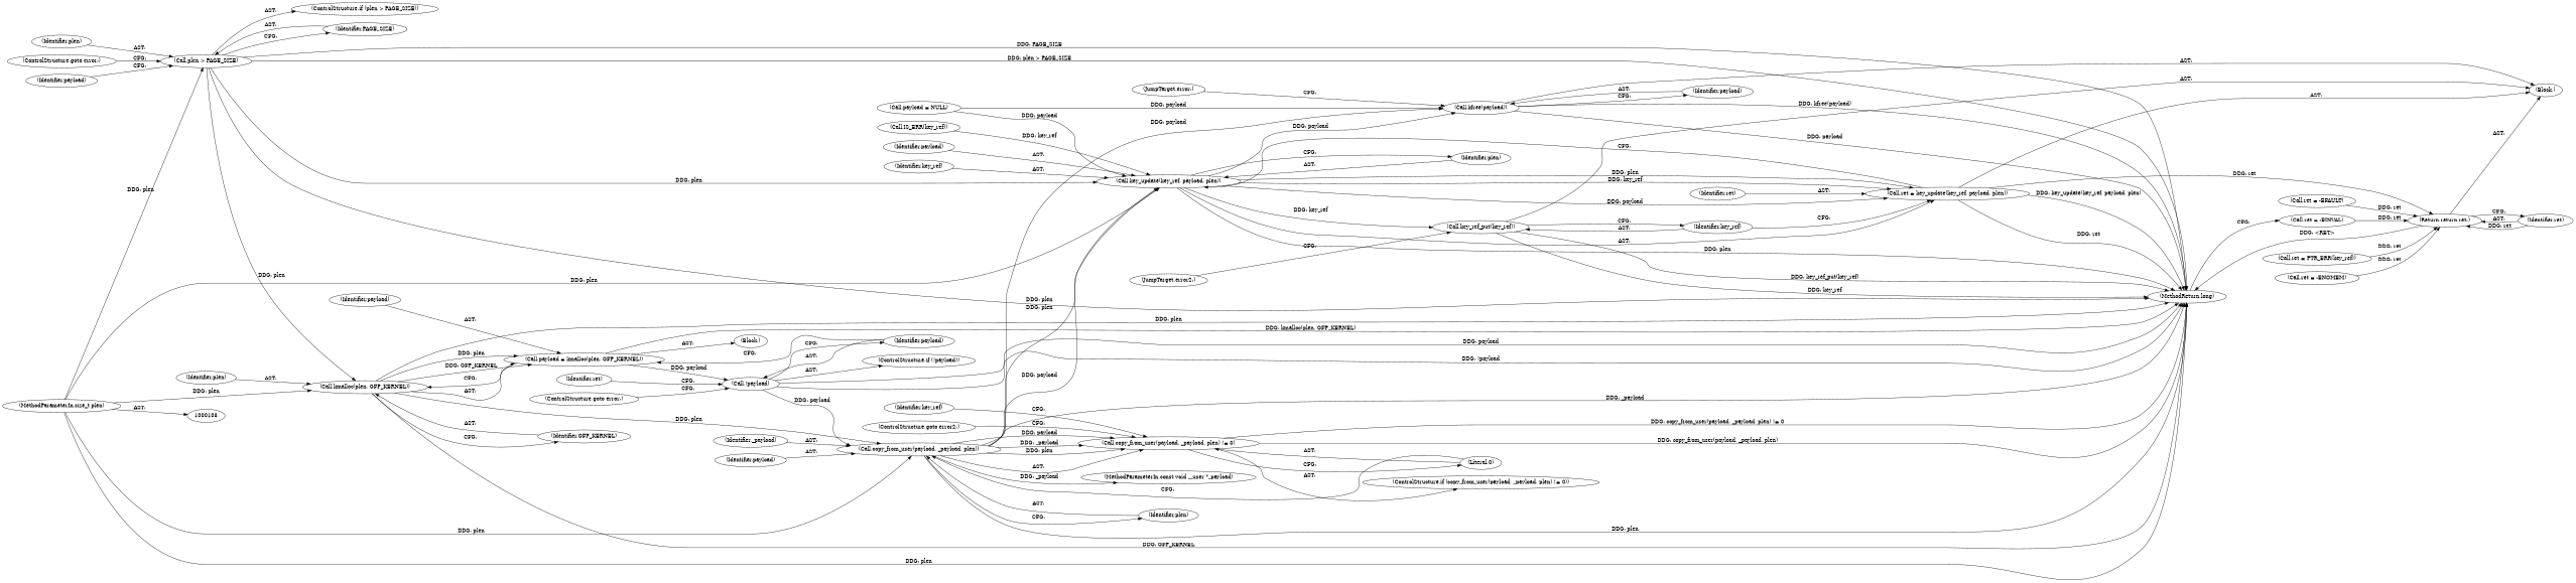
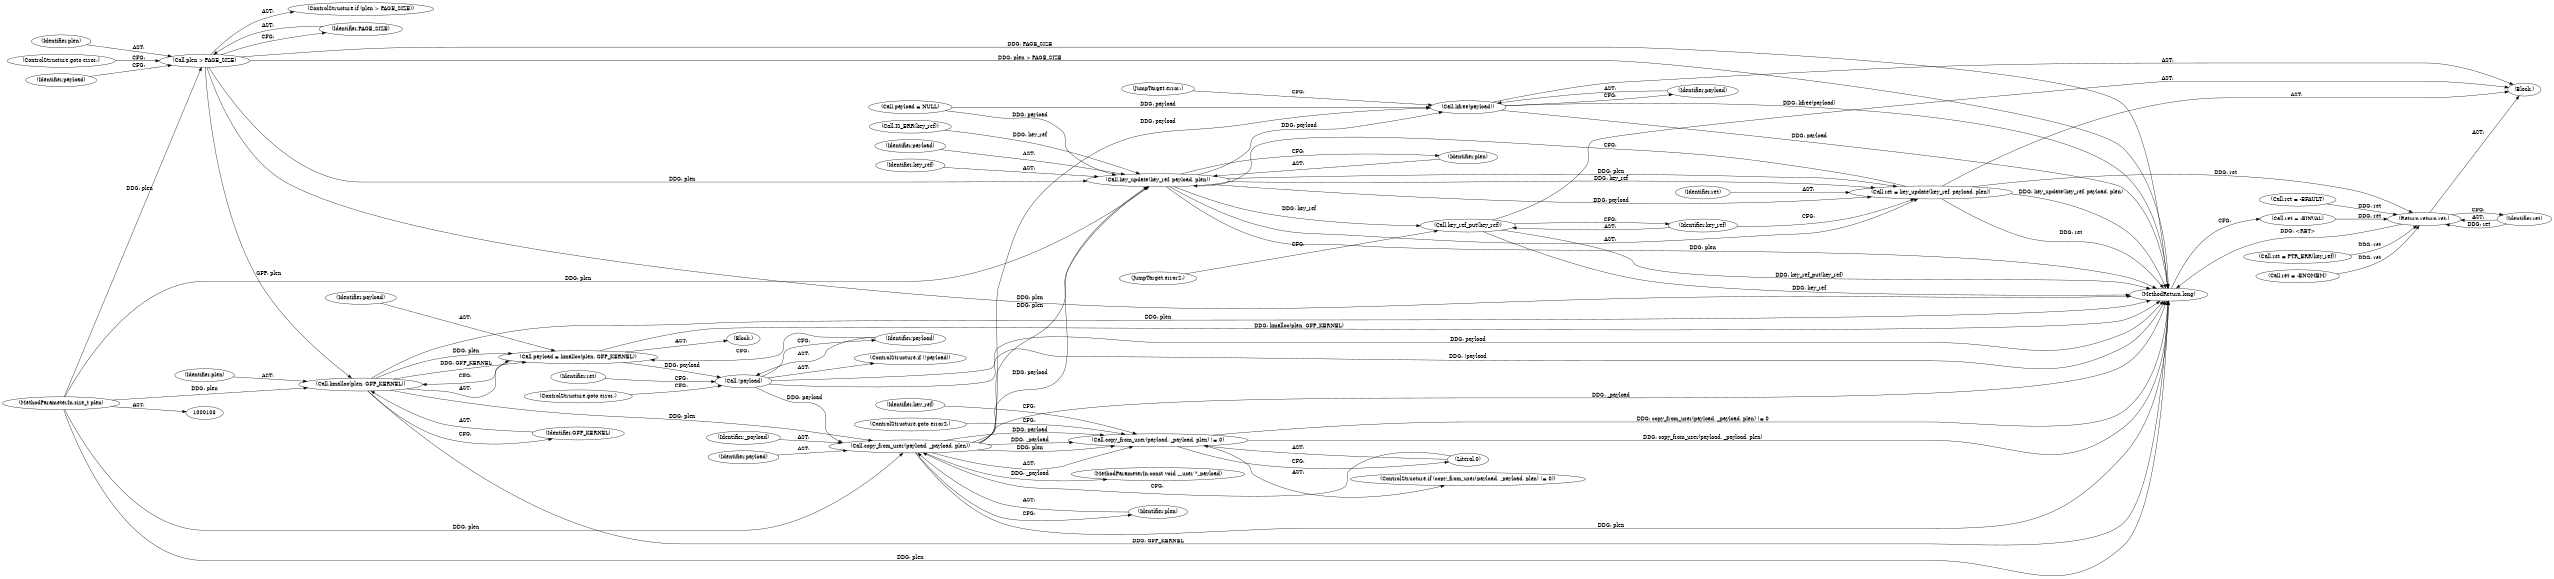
  digraph {
    rankdir=LR
    n1 [label="(Call,kmalloc(plen, GFP_KERNEL))"]
    n2 [label="(Call,payload = kmalloc(plen, GFP_KERNEL))"]
    n3 [label="(Call,copy_from_user(payload, _payload, plen))"]
    n4 [label="(MethodReturn,long)"]
    n5 [label="(Identifier,GFP_KERNEL)"]
    n6 [label="(Call,!payload)"]
    n7 [label="(Block,)"]
    n8 [label="(Call,key_update(key_ref, payload, plen))"]
    n9 [label="(Call,copy_from_user(payload, _payload, plen) != 0)"]
    n10 [label="(Call,kfree(payload))"]
    n11 [label="(Identifier,plen)"]
    n12 [label="(MethodParameterIn,const void __user *_payload)"]
    n13 [label="(Call,ret = -EINVAL)"]
    n14 [label="(Call,plen > PAGE_SIZE)"]
    n15 [label="(ControlStructure,if (plen > PAGE_SIZE))"]
    n16 [label="(Identifier,PAGE_SIZE)"]
    n17 [label="(Call,ret = key_update(key_ref, payload, plen))"]
    n18 [label="(Call,key_ref_put(key_ref))"]
    n19 [label="(Identifier,plen)"]
    n20 [label="(MethodParameterIn,size_t plen)"]
    1000103
    n22 [label="(ControlStructure,if (!payload))"]
    n23 [label="(Identifier,payload)"]
    n24 [label="(Literal,0)"]
    n25 [label="(ControlStructure,if (copy_from_user(payload, _payload, plen) != 0))"]
    n26 [label="(Block,)"]
    n27 [label="(Identifier,payload)"]
    n28 [label="(Return,return ret;)"]
    n29 [label="(Identifier,key_ref)"]
    n30 [label="(Identifier,ret)"]
    n31 [label="(Identifier,plen)"]
    n32 [label="(ControlStructure,goto error;)"]
    n33 [label="(ControlStructure,goto error;)"]
    n34 [label="(Identifier,ret)"]
    n35 [label="(Identifier,payload)"]
    n36 [label="(Call,ret = PTR_ERR(key_ref))"]
    n37 [label="(JumpTarget,error:)"]
    n38 [label="(ControlStructure,goto error2;)"]
    n39 [label="(Identifier,_payload)"]
    n40 [label="(Identifier,key_ref)"]
    n41 [label="(JumpTarget,error2:)"]
    n42 [label="(Identifier,payload)"]
    n43 [label="(Identifier,plen)"]
    n44 [label="(Identifier,key_ref)"]
    n45 [label="(Call,ret = -ENOMEM)"]
    n46 [label="(Call,IS_ERR(key_ref))"]
    n47 [label="(Call,ret = -EFAULT)"]
    n48 [label="(Call,payload = NULL)"]
    n49 [label="(Identifier,ret)"]
    n50 [label="(Identifier,payload)"]
    n51 [label="(Identifier,payload)"]
    n1 -> n2 [label="AST: "]
    n1 -> n2 [label="DDG: plen"]
    n1 -> n2 [label="DDG: GFP_KERNEL"]
    n1 -> n3 [label="DDG: plen"]
    n1 -> n4 [label="DDG: GFP_KERNEL"]
    n1 -> n4 [label="DDG: plen"]
    n1 -> n5 [label="CFG: "]
    n2 -> n1 [label="CFG: "]
    n2 -> n4 [label="DDG: kmalloc(plen, GFP_KERNEL)"]
    n2 -> n6 [label="DDG: payload"]
    n2 -> n7 [label="AST: "]
    n3 -> n4 [label="DDG: plen"]
    n3 -> n4 [label="DDG: _payload"]
    n3 -> n8 [label="DDG: payload"]
    n3 -> n8 [label="DDG: plen"]
    n3 -> n9 [label="AST: "]
    n3 -> n9 [label="DDG: payload"]
    n3 -> n9 [label="DDG: _payload"]
    n3 -> n9 [label="DDG: plen"]
    n3 -> n10 [label="DDG: payload"]
    n3 -> n11 [label="CFG: "]
    n3 -> n12 [label="DDG: _payload"]
    n4 -> n13 [label="CFG: "]
    n5 -> n1 [label="AST: "]
    n6 -> n3 [label="DDG: payload"]
    n6 -> n4 [label="DDG: !payload"]
    n6 -> n4 [label="DDG: payload"]
    n6 -> n22 [label="AST: "]
    n6 -> n23 [label="CFG: "]
    n8 -> n4 [label="DDG: plen"]
    n8 -> n10 [label="DDG: payload"]
    n8 -> n17 [label="AST: "]
    n8 -> n17 [label="DDG: key_ref"]
    n8 -> n17 [label="DDG: payload"]
    n8 -> n17 [label="DDG: plen"]
    n8 -> n18 [label="DDG: key_ref"]
    n8 -> n19 [label="CFG: "]
    n9 -> n4 [label="DDG: copy_from_user(payload, _payload, plen) != 0"]
    n9 -> n4 [label="DDG: copy_from_user(payload, _payload, plen)"]
    n9 -> n24 [label="CFG: "]
    n9 -> n25 [label="AST: "]
    n10 -> n4 [label="DDG: payload"]
    n10 -> n4 [label="DDG: kfree(payload)"]
    n10 -> n26 [label="AST: "]
    n10 -> n27 [label="CFG: "]
    n11 -> n3 [label="AST: "]
    n13 -> n28 [label="DDG: ret"]
-   n14 -> n1 [label="DDG: plen"]
+   n14 -> n1 [label="GFP: plen"]
    n14 -> n4 [label="DDG: plen"]
    n14 -> n4 [label="DDG: PAGE_SIZE"]
    n14 -> n4 [label="DDG: plen > PAGE_SIZE"]
    n14 -> n8 [label="DDG: plen"]
    n14 -> n15 [label="AST: "]
    n14 -> n16 [label="CFG: "]
    n16 -> n14 [label="AST: "]
    n17 -> n4 [label="DDG: key_update(key_ref, payload, plen)"]
    n17 -> n4 [label="DDG: ret"]
    n17 -> n8 [label="CFG: "]
    n17 -> n26 [label="AST: "]
    n17 -> n28 [label="DDG: ret"]
    n18 -> n4 [label="DDG: key_ref_put(key_ref)"]
    n18 -> n4 [label="DDG: key_ref"]
    n18 -> n26 [label="AST: "]
    n18 -> n29 [label="CFG: "]
    n19 -> n8 [label="AST: "]
    n20 -> n1 [label="DDG: plen"]
    n20 -> n3 [label="DDG: plen"]
    n20 -> n4 [label="DDG: plen"]
    n20 -> n8 [label="DDG: plen"]
    n20 -> n14 [label="DDG: plen"]
    n20 -> 1000103 [label="AST: "]
    n23 -> n2 [label="CFG: "]
    n23 -> n6 [label="AST: "]
    n24 -> n3 [label="CFG: "]
    n24 -> n9 [label="AST: "]
    n27 -> n10 [label="AST: "]
    n28 -> n4 [label="DDG: <RET>"]
    n28 -> n26 [label="AST: "]
    n28 -> n30 [label="CFG: "]
    n29 -> n17 [label="CFG: "]
    n29 -> n18 [label="AST: "]
    n30 -> n28 [label="AST: "]
    n30 -> n28 [label="DDG: ret"]
    n31 -> n14 [label="AST: "]
    n32 -> n14 [label="CFG: "]
    n33 -> n6 [label="CFG: "]
    n34 -> n6 [label="CFG: "]
    n35 -> n8 [label="AST: "]
    n36 -> n28 [label="DDG: ret"]
    n37 -> n10 [label="CFG: "]
    n38 -> n9 [label="CFG: "]
    n39 -> n3 [label="AST: "]
    n40 -> n8 [label="AST: "]
    n41 -> n18 [label="CFG: "]
    n42 -> n2 [label="AST: "]
    n43 -> n1 [label="AST: "]
    n44 -> n9 [label="CFG: "]
    n45 -> n28 [label="DDG: ret"]
    n46 -> n8 [label="DDG: key_ref"]
    n47 -> n28 [label="DDG: ret"]
    n48 -> n8 [label="DDG: payload"]
    n48 -> n10 [label="DDG: payload"]
    n49 -> n17 [label="AST: "]
    n50 -> n3 [label="AST: "]
    n51 -> n14 [label="CFG: "]
  }
